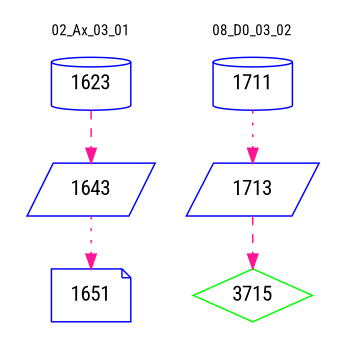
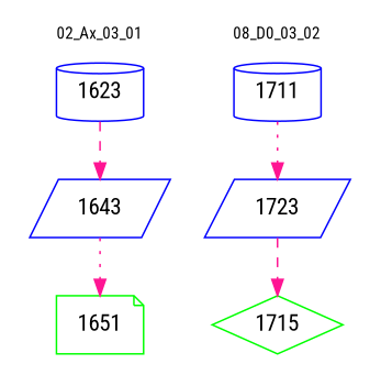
  digraph {
    fontname="Roboto Condensed"
    node [color=blue fontname="Roboto Condensed" shape=cylinder]
    edge [color=deeppink fontname="Roboto Condensed" style=dashed]
    n1 [label=1623]
    n2 [label=1643 shape=parallelogram]
-   n3 [label=1651 shape=note]
+   n3 [color=green label=1651 shape=note]
    n4 [label=1711]
-   n5 [label=1713 shape=parallelogram]
-   n6 [color=green label=3715 shape=diamond]
+   n5 [label=1723 shape=parallelogram]
+   n6 [color=green label=1715 shape=diamond]
    subgraph cluster_1 {
      color=white
      fontsize=10
      label="02_Ax_03_01"
      n1
      n2
      n3
    }
    subgraph cluster_2 {
      color=white
      fontsize=10
      label="08_D0_03_02"
      n4
      n5
      n6
    }
    n1 -> n2
    n2 -> n3 [style=dotted]
    n4 -> n5 [style=dotted]
    n5 -> n6
  }
